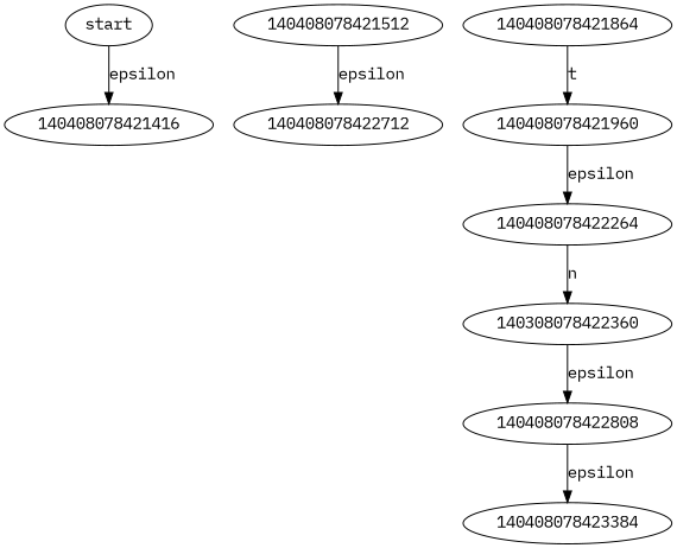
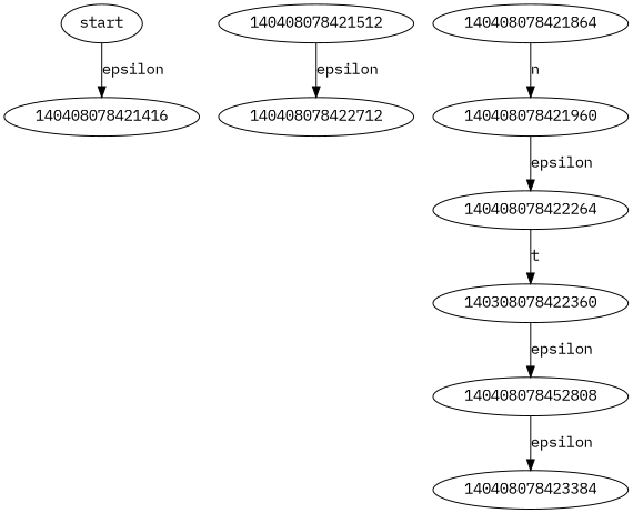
  digraph {
    fontname="IBM Plex Mono"
    node [fontname="IBM Plex Mono"]
    edge [fontname="IBM Plex Mono"]
    n1 [label=start]
    140408078421416
    140408078421512
    140408078422712
    140408078421864
    140408078421960
    140408078422264
    n8 [label=140308078422360]
-   140408078422808
+   140408078422808 [label=140408078452808]
    140408078423384
    n1 -> 140408078421416 [label=epsilon]
    140408078421512 -> 140408078422712 [label=epsilon]
-   140408078421864 -> 140408078421960 [label=t]
+   140408078421864 -> 140408078421960 [label=n]
    140408078421960 -> 140408078422264 [label=epsilon]
-   140408078422264 -> n8 [label=n]
+   140408078422264 -> n8 [label=t]
    n8 -> 140408078422808 [label=epsilon]
    140408078422808 -> 140408078423384 [label=epsilon]
  }
